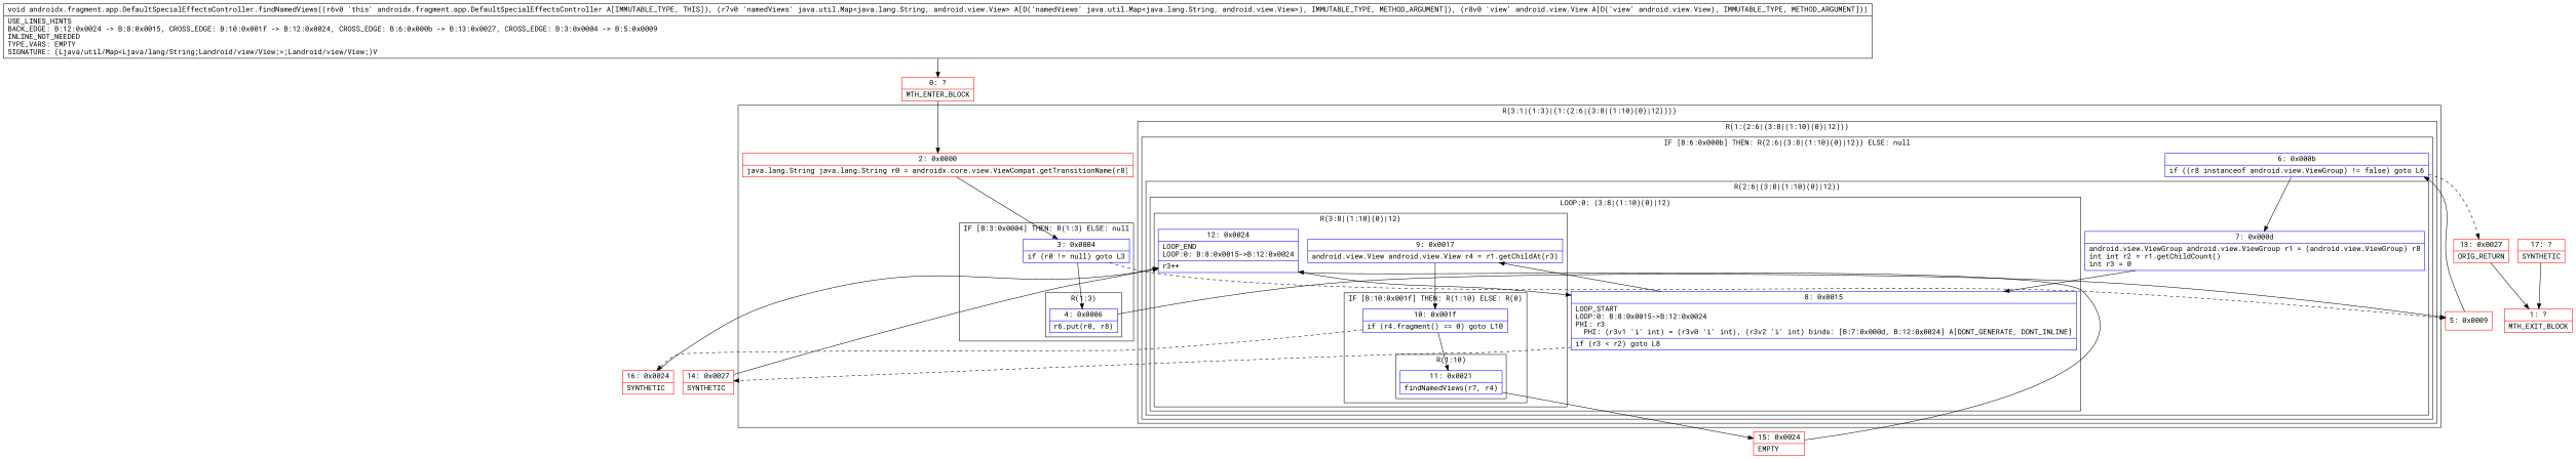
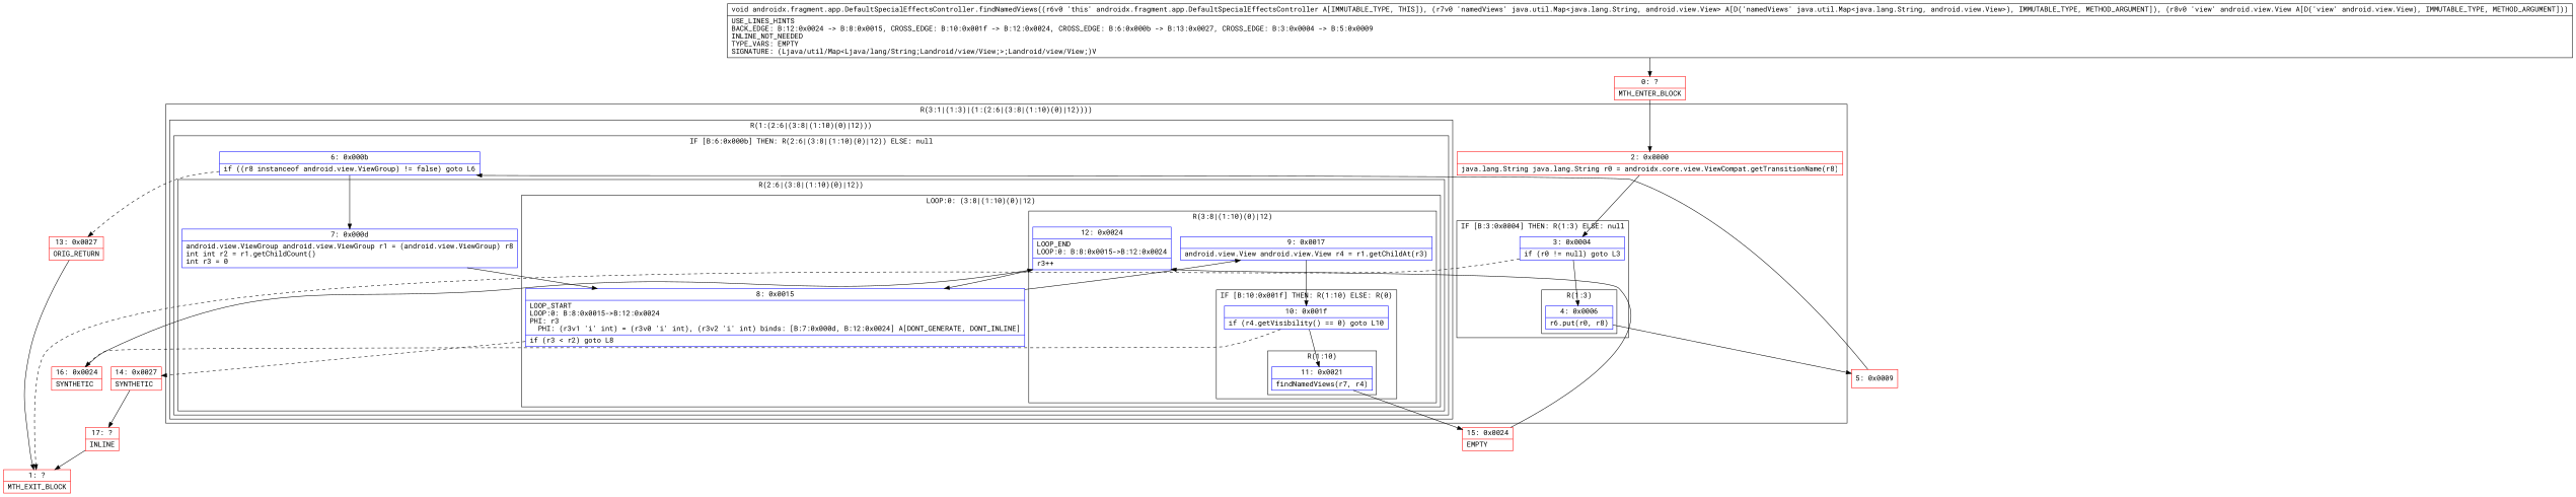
  digraph {
    fontname="Roboto Mono"
    node [color=blue fontname="Roboto Mono" shape=record]
    edge [fontname="Roboto Mono"]
    n1 [label="{4\:\ 0x0006|r6.put(r0, r8)\l}"]
    n2 [label="{3\:\ 0x0004|if (r0 != null) goto L3\l}"]
    n3 [label="{11\:\ 0x0021|findNamedViews(r7, r4)\l}"]
-   n4 [label="{10\:\ 0x001f|if (r4.fragment() == 0) goto L10\l}"]
+   n4 [label="{10\:\ 0x001f|if (r4.getVisibility() == 0) goto L10\l}"]
    n5 [label="{9\:\ 0x0017|android.view.View android.view.View r4 = r1.getChildAt(r3)\l}"]
    n6 [label="{12\:\ 0x0024|LOOP_END\lLOOP:0: B:8:0x0015\-\>B:12:0x0024\l|r3++\l}"]
    n7 [label="{8\:\ 0x0015|LOOP_START\lLOOP:0: B:8:0x0015\-\>B:12:0x0024\lPHI: r3 \l  PHI: (r3v1 'i' int) = (r3v0 'i' int), (r3v2 'i' int) binds: [B:7:0x000d, B:12:0x0024] A[DONT_GENERATE, DONT_INLINE]\l|if (r3 \< r2) goto L8\l}"]
    n8 [label="{7\:\ 0x000d|android.view.ViewGroup android.view.ViewGroup r1 = (android.view.ViewGroup) r8\lint int r2 = r1.getChildCount()\lint r3 = 0\l}"]
    n9 [label="{6\:\ 0x000b|if ((r8 instanceof android.view.ViewGroup) != false) goto L6\l}"]
    n10 [color=red label="{2\:\ 0x0000|java.lang.String java.lang.String r0 = androidx.core.view.ViewCompat.getTransitionName(r8)\l}"]
    n11 [color=red label="{5\:\ 0x0009}"]
    n12 [color=red label="{15\:\ 0x0024|EMPTY\l}"]
    n13 [color=red label="{16\:\ 0x0024|SYNTHETIC\l}"]
    n14 [color=red label="{14\:\ 0x0027|SYNTHETIC\l}"]
    n15 [color=red label="{13\:\ 0x0027|ORIG_RETURN\l}"]
    n16 [color=red label="{1\:\ ?|MTH_EXIT_BLOCK\l}"]
-   n17 [color=red label="{17\:\ ?|SYNTHETIC\l}"]
+   n17 [color=red label="{17\:\ ?|INLINE\l}"]
    n18 [color=red label="{0\:\ ?|MTH_ENTER_BLOCK\l}"]
    n19 [label="{void androidx.fragment.app.DefaultSpecialEffectsController.findNamedViews((r6v0 'this' androidx.fragment.app.DefaultSpecialEffectsController A[IMMUTABLE_TYPE, THIS]), (r7v0 'namedViews' java.util.Map\<java.lang.String, android.view.View\> A[D('namedViews' java.util.Map\<java.lang.String, android.view.View\>), IMMUTABLE_TYPE, METHOD_ARGUMENT]), (r8v0 'view' android.view.View A[D('view' android.view.View), IMMUTABLE_TYPE, METHOD_ARGUMENT]))  | USE_LINES_HINTS\lBACK_EDGE: B:12:0x0024 \-\> B:8:0x0015, CROSS_EDGE: B:10:0x001f \-\> B:12:0x0024, CROSS_EDGE: B:6:0x000b \-\> B:13:0x0027, CROSS_EDGE: B:3:0x0004 \-\> B:5:0x0009\lINLINE_NOT_NEEDED\lTYPE_VARS: EMPTY\lSIGNATURE: (Ljava\/util\/Map\<Ljava\/lang\/String;Landroid\/view\/View;\>;Landroid\/view\/View;)V\l}" color=""]
    subgraph cluster_1 {
      label="R(3:1|(1:3)|(1:(2:6|(3:8|(1:10)(0)|12))))"
      n10
      subgraph cluster_2 {
        label="IF [B:3:0x0004] THEN: R(1:3) ELSE: null"
        n2
        subgraph cluster_3 {
          label="R(1:3)"
          n1
        }
      }
      subgraph cluster_4 {
        label="R(1:(2:6|(3:8|(1:10)(0)|12)))"
        subgraph cluster_5 {
          label="IF [B:6:0x000b] THEN: R(2:6|(3:8|(1:10)(0)|12)) ELSE: null"
          n9
          subgraph cluster_6 {
            label="R(2:6|(3:8|(1:10)(0)|12))"
            n8
            subgraph cluster_7 {
              label="LOOP:0: (3:8|(1:10)(0)|12)"
              n7
              subgraph cluster_8 {
                label="R(3:8|(1:10)(0)|12)"
                n5
                n6
                subgraph cluster_9 {
                  label="IF [B:10:0x001f] THEN: R(1:10) ELSE: R(0)"
                  n4
                  subgraph cluster_10 {
                    label="R(1:10)"
                    n3
                  }
                  subgraph cluster_11 {
                    label="R(0)"
                  }
                }
              }
            }
          }
        }
      }
    }
    n1 -> n11
    n2 -> n1
-   n2 -> n11 [style=dashed]
+   n2 -> n16 [style=dashed]
    n3 -> n12
    n4 -> n3
    n4 -> n13 [style=dashed]
    n5 -> n4
    n6 -> n7
    n7 -> n5
    n7 -> n14 [style=dashed]
    n8 -> n7
    n9 -> n8
    n9 -> n15 [style=dashed]
    n10 -> n2
    n11 -> n9
    n12 -> n6
    n13 -> n6
-   n14 -> n6
+   n14 -> n17
    n15 -> n16
    n17 -> n16
    n18 -> n10
    n19 -> n18
  }
